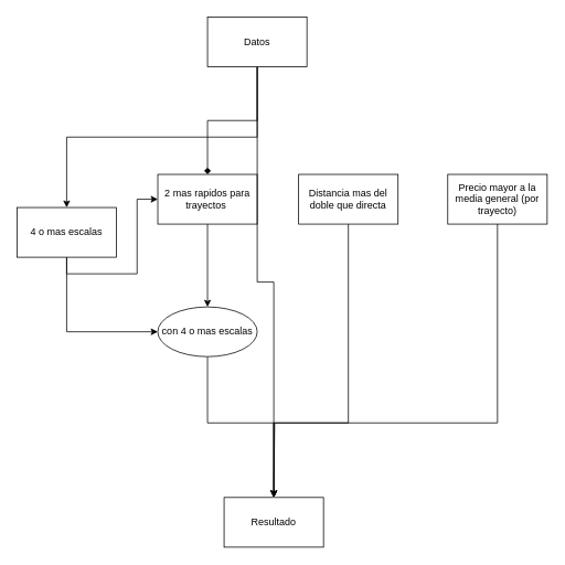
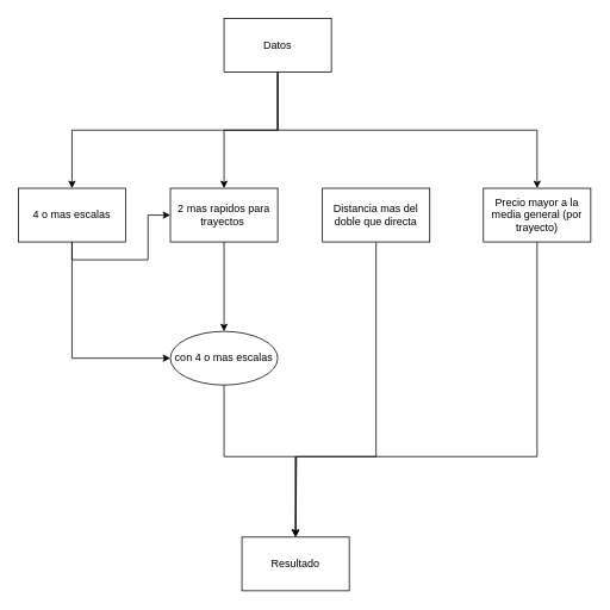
  <mxCell id="0" />
  <mxCell id="1" parent="0" />
  <mxCell id="2" style="edgeStyle=orthogonalEdgeStyle;rounded=0;orthogonalLoop=1;jettySize=auto;html=1;exitX=0.5;exitY=1;exitDx=0;exitDy=0;entryX=0;entryY=0.5;entryDx=0;entryDy=0;" edge="1" parent="1" source="4" target="16"><mxGeometry relative="1" as="geometry" /></mxCell>
  <mxCell id="3" style="edgeStyle=orthogonalEdgeStyle;rounded=0;orthogonalLoop=1;jettySize=auto;html=1;exitX=0.5;exitY=1;exitDx=0;exitDy=0;" edge="1" parent="1" source="4" target="10"><mxGeometry relative="1" as="geometry" /></mxCell>
- <mxCell id="4" value="4 o mas escalas" style="rounded=0;whiteSpace=wrap;html=1;" vertex="1" parent="1"><mxGeometry x="20" y="250" width="120" height="60" as="geometry" /></mxCell>
+ <mxCell id="4" value="4 o mas escalas" style="rounded=0;whiteSpace=wrap;html=1;" vertex="1" parent="1"><mxGeometry x="20" y="210" width="120" height="60" as="geometry" /></mxCell>
  <mxCell id="5" style="edgeStyle=orthogonalEdgeStyle;rounded=0;orthogonalLoop=1;jettySize=auto;html=1;exitX=0.5;exitY=1;exitDx=0;exitDy=0;entryX=0.5;entryY=0;entryDx=0;entryDy=0;" edge="1" parent="1" source="6" target="17"><mxGeometry relative="1" as="geometry"><Array as="points"><mxPoint x="600" y="510" /><mxPoint x="330" y="510" /></Array></mxGeometry></mxCell>
  <mxCell id="6" value="Precio mayor a la media general (por trayecto)" style="rounded=0;whiteSpace=wrap;html=1;" vertex="1" parent="1"><mxGeometry x="540" y="210" width="120" height="60" as="geometry" /></mxCell>
  <mxCell id="7" style="edgeStyle=orthogonalEdgeStyle;rounded=0;orthogonalLoop=1;jettySize=auto;html=1;exitX=0.5;exitY=1;exitDx=0;exitDy=0;" edge="1" parent="1" source="8"><mxGeometry relative="1" as="geometry"><mxPoint x="330" y="600" as="targetPoint" /><Array as="points"><mxPoint x="420" y="510" /><mxPoint x="331" y="510" /></Array></mxGeometry></mxCell>
  <mxCell id="8" value="Distancia mas del doble que directa" style="rounded=0;whiteSpace=wrap;html=1;" vertex="1" parent="1"><mxGeometry x="360" y="210" width="120" height="60" as="geometry" /></mxCell>
  <mxCell id="9" style="edgeStyle=orthogonalEdgeStyle;rounded=0;orthogonalLoop=1;jettySize=auto;html=1;exitX=0.5;exitY=1;exitDx=0;exitDy=0;entryX=0.5;entryY=0;entryDx=0;entryDy=0;" edge="1" parent="1" source="10" target="16"><mxGeometry relative="1" as="geometry" /></mxCell>
  <mxCell id="10" value="2 mas rapidos para trayectos&amp;nbsp;" style="rounded=0;whiteSpace=wrap;html=1;" vertex="1" parent="1"><mxGeometry x="190" y="210" width="120" height="60" as="geometry" /></mxCell>
  <mxCell id="11" style="edgeStyle=orthogonalEdgeStyle;rounded=0;orthogonalLoop=1;jettySize=auto;html=1;exitX=0.5;exitY=1;exitDx=0;exitDy=0;entryX=0.5;entryY=0;entryDx=0;entryDy=0;" edge="1" parent="1" source="14" target="4"><mxGeometry relative="1" as="geometry" /></mxCell>
- <mxCell id="12" style="edgeStyle=orthogonalEdgeStyle;rounded=0;orthogonalLoop=1;jettySize=auto;html=1;exitX=0.5;exitY=1;exitDx=0;exitDy=0;entryX=0.5;entryY=0;entryDx=0;entryDy=0;endArrow=diamond;" edge="1" parent="1" source="14" target="10"><mxGeometry relative="1" as="geometry" /></mxCell>
- <mxCell id="13" style="edgeStyle=orthogonalEdgeStyle;rounded=0;orthogonalLoop=1;jettySize=auto;html=1;exitX=0.5;exitY=1;exitDx=0;exitDy=0;" edge="1" parent="1" source="14" target="17"><mxGeometry relative="1" as="geometry" /></mxCell>
+ <mxCell id="12" style="edgeStyle=orthogonalEdgeStyle;rounded=0;orthogonalLoop=1;jettySize=auto;html=1;exitX=0.5;exitY=1;exitDx=0;exitDy=0;entryX=0.5;entryY=0;entryDx=0;entryDy=0;" edge="1" parent="1" source="14" target="10"><mxGeometry relative="1" as="geometry" /></mxCell>
+ <mxCell id="13" style="edgeStyle=orthogonalEdgeStyle;rounded=0;orthogonalLoop=1;jettySize=auto;html=1;exitX=0.5;exitY=1;exitDx=0;exitDy=0;entryX=0.5;entryY=0;entryDx=0;entryDy=0;" edge="1" parent="1" source="14" target="6"><mxGeometry relative="1" as="geometry" /></mxCell>
  <mxCell id="14" value="Datos" style="rounded=0;whiteSpace=wrap;html=1;" vertex="1" parent="1"><mxGeometry x="250" y="20" width="120" height="60" as="geometry" /></mxCell>
  <mxCell id="15" style="edgeStyle=orthogonalEdgeStyle;rounded=0;orthogonalLoop=1;jettySize=auto;html=1;exitX=0.5;exitY=1;exitDx=0;exitDy=0;entryX=0.5;entryY=0;entryDx=0;entryDy=0;" edge="1" parent="1" source="16" target="17"><mxGeometry relative="1" as="geometry"><Array as="points"><mxPoint x="250" y="510" /><mxPoint x="330" y="510" /></Array></mxGeometry></mxCell>
  <mxCell id="16" value="con 4 o mas escalas" style="ellipse;whiteSpace=wrap;html=1;" vertex="1" parent="1"><mxGeometry x="190" y="370" width="120" height="60" as="geometry" /></mxCell>
  <mxCell id="17" value="Resultado" style="rounded=0;whiteSpace=wrap;html=1;" vertex="1" parent="1"><mxGeometry x="270" y="600" width="120" height="60" as="geometry" /></mxCell>
